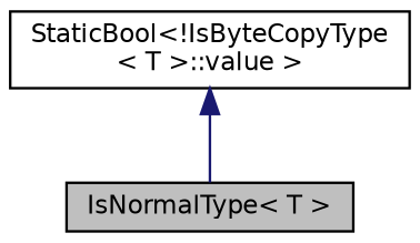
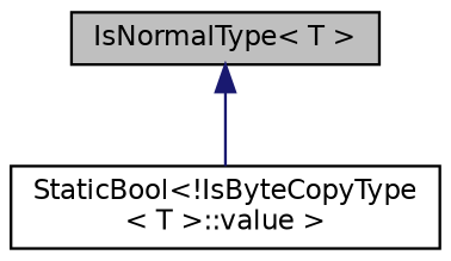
  digraph {
    node [color=black fontname=Helvetica fontsize=10 shape=record style=filled]
    n1 [fillcolor=grey75 fontcolor=black height=0.2 label="IsNormalType\< T \>" width=0.4]
    n2 [fillcolor=white height=0.2 label="StaticBool\<!IsByteCopyType\l\< T \>::value \>" width=0.4]
-   n2 -> n1 [color=midnightblue dir=back fontname=Helvetica fontsize=10 labelfontname=Helvetica labelfontsize=10 style=solid]
+   n1 -> n2 [color=midnightblue dir=back fontname=Helvetica fontsize=10 labelfontname=Helvetica labelfontsize=10 style=solid]
  }
